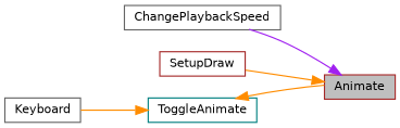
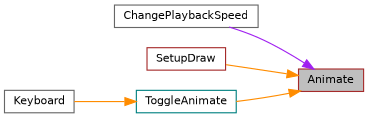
  digraph {
    rankdir=RL
    node [color=brown fillcolor=white fontname=Helvetica fontsize=10 shape=record style=filled]
    edge [color=darkorange dir=back fontname=Helvetica fontsize=10 labelfontname=Helvetica labelfontsize=10 style=solid]
    n1 [fillcolor=grey75 fontcolor=black height=0.2 label=Animate width=0.4]
    n2 [color=gray40 height=0.2 label=ChangePlaybackSpeed width=0.4]
    n3 [height=0.2 label=SetupDraw width=0.4]
    n4 [color=teal height=0.2 label=ToggleAnimate width=0.4]
    n5 [color=gray40 height=0.2 label=Keyboard width=0.4]
    n1 -> n2 [color=purple]
    n1 -> n3
-   n4 -> n1
+   n1 -> n4
    n4 -> n5
  }
